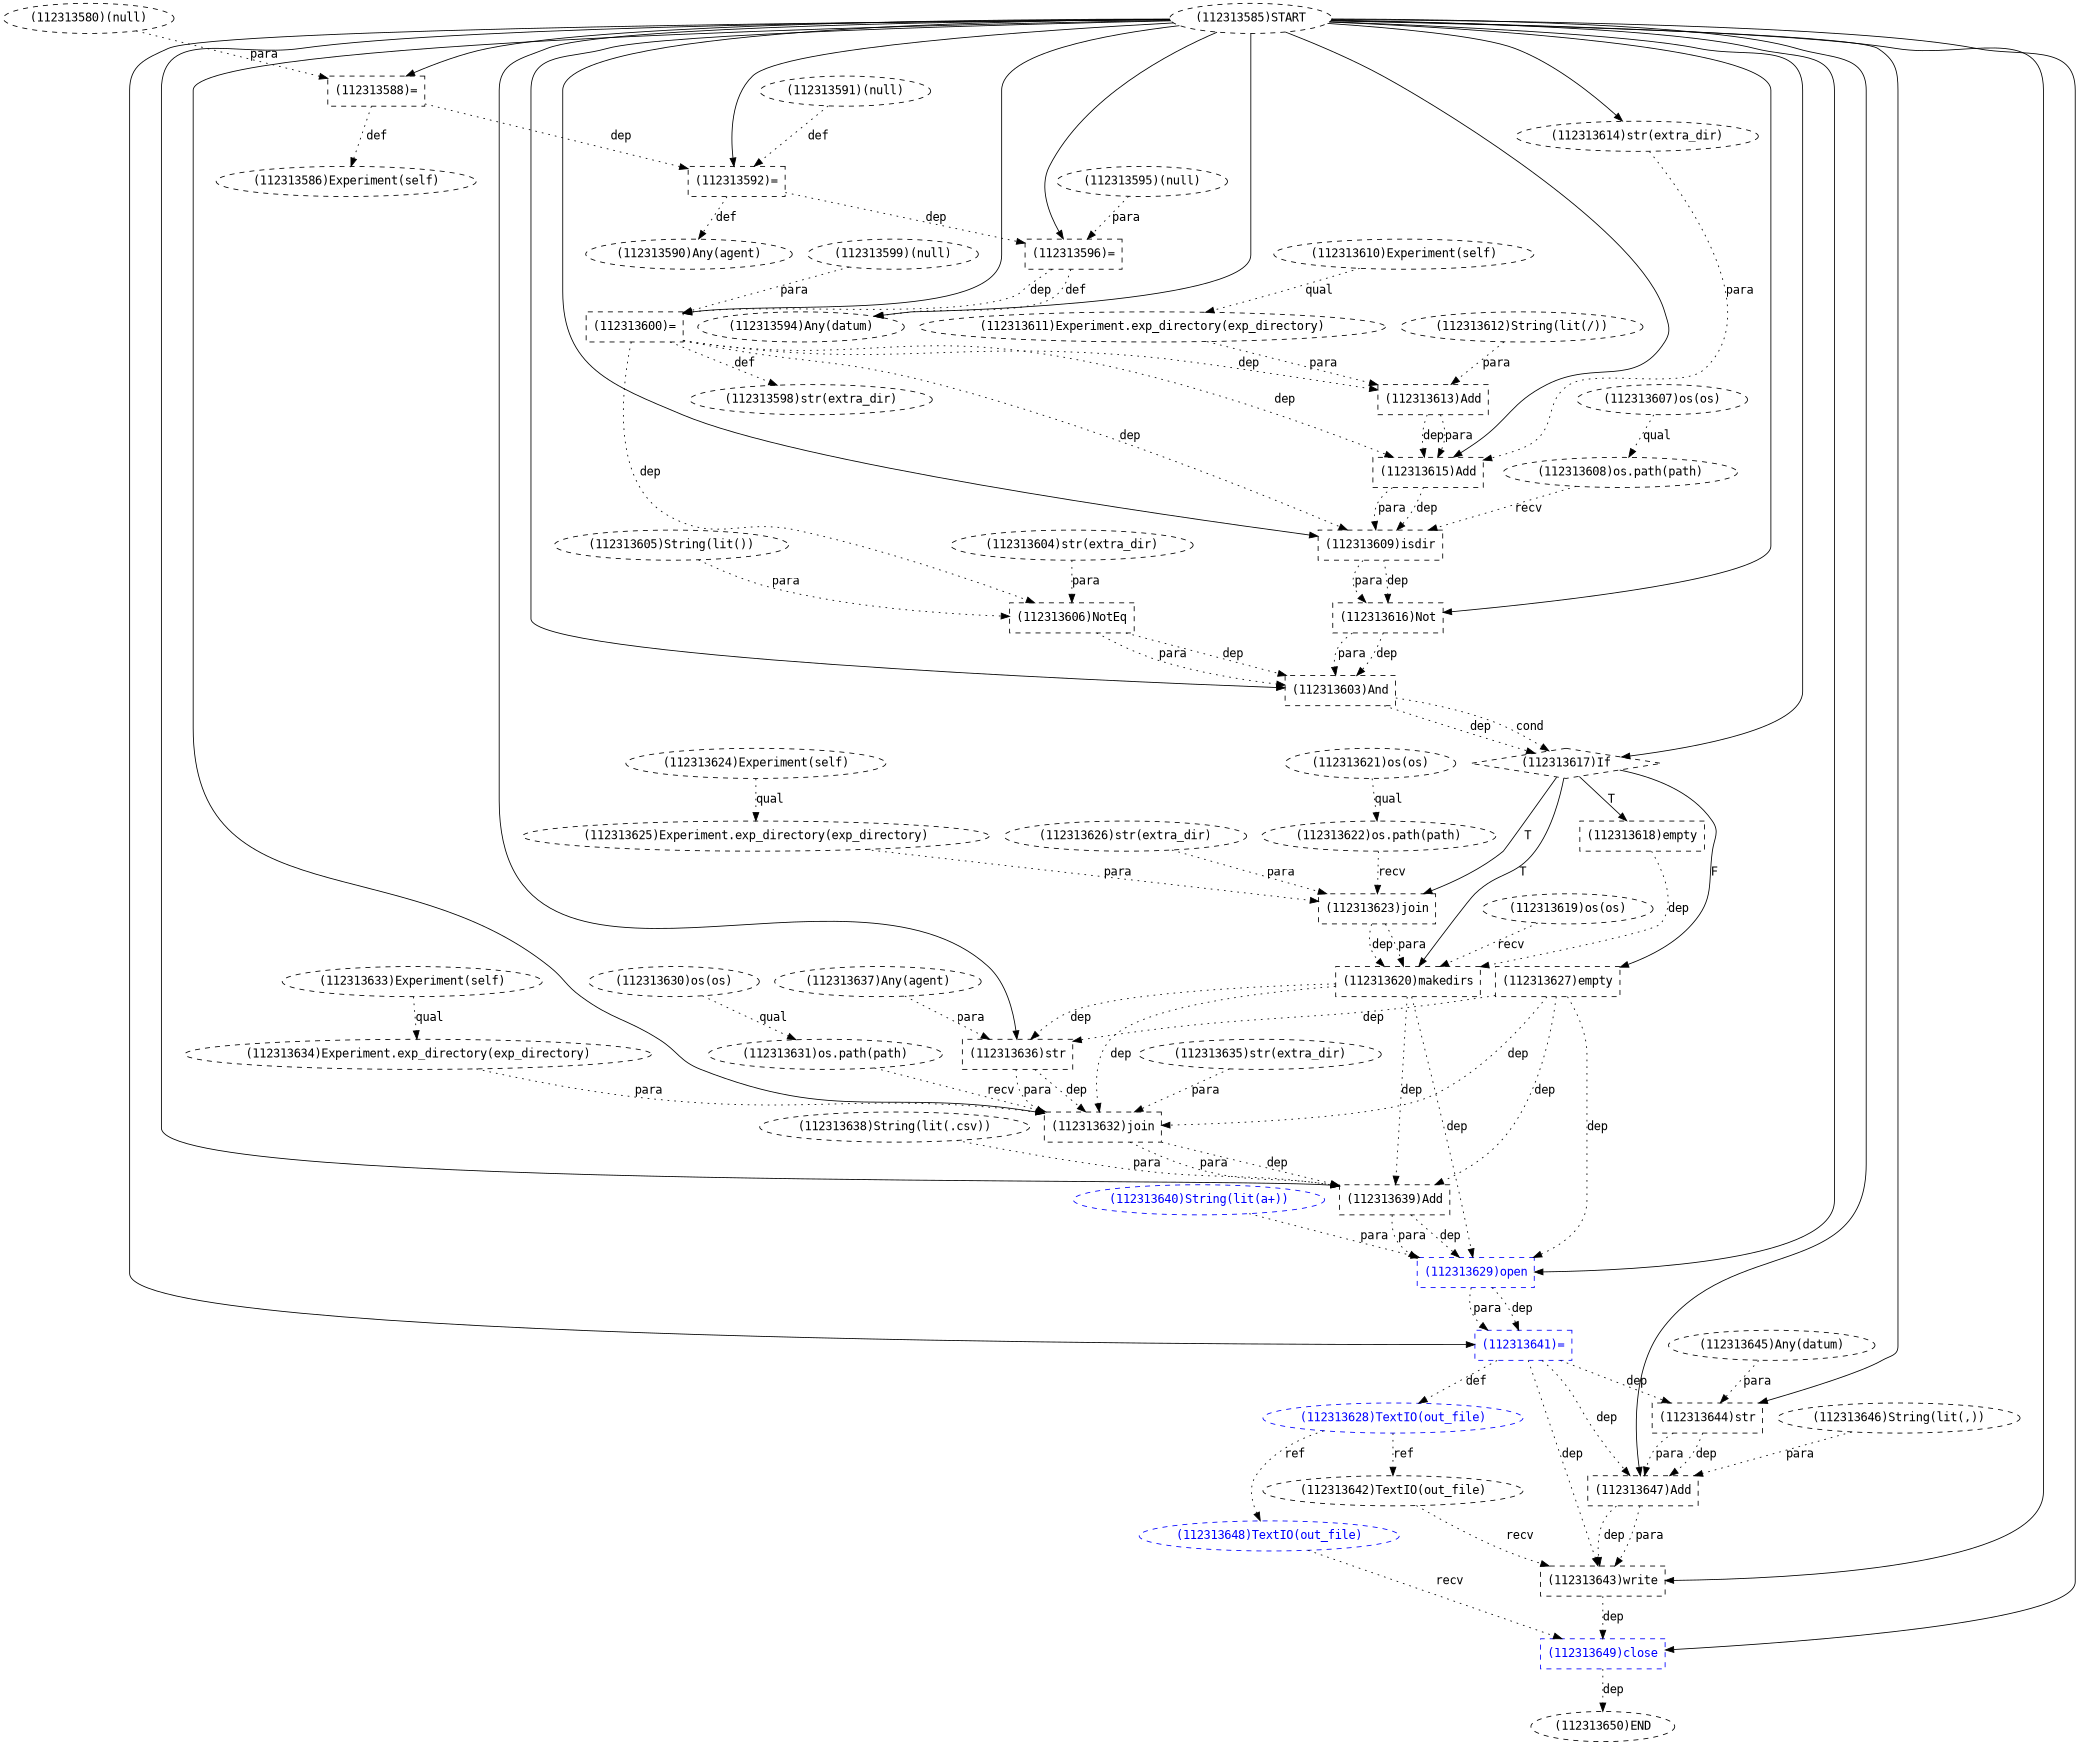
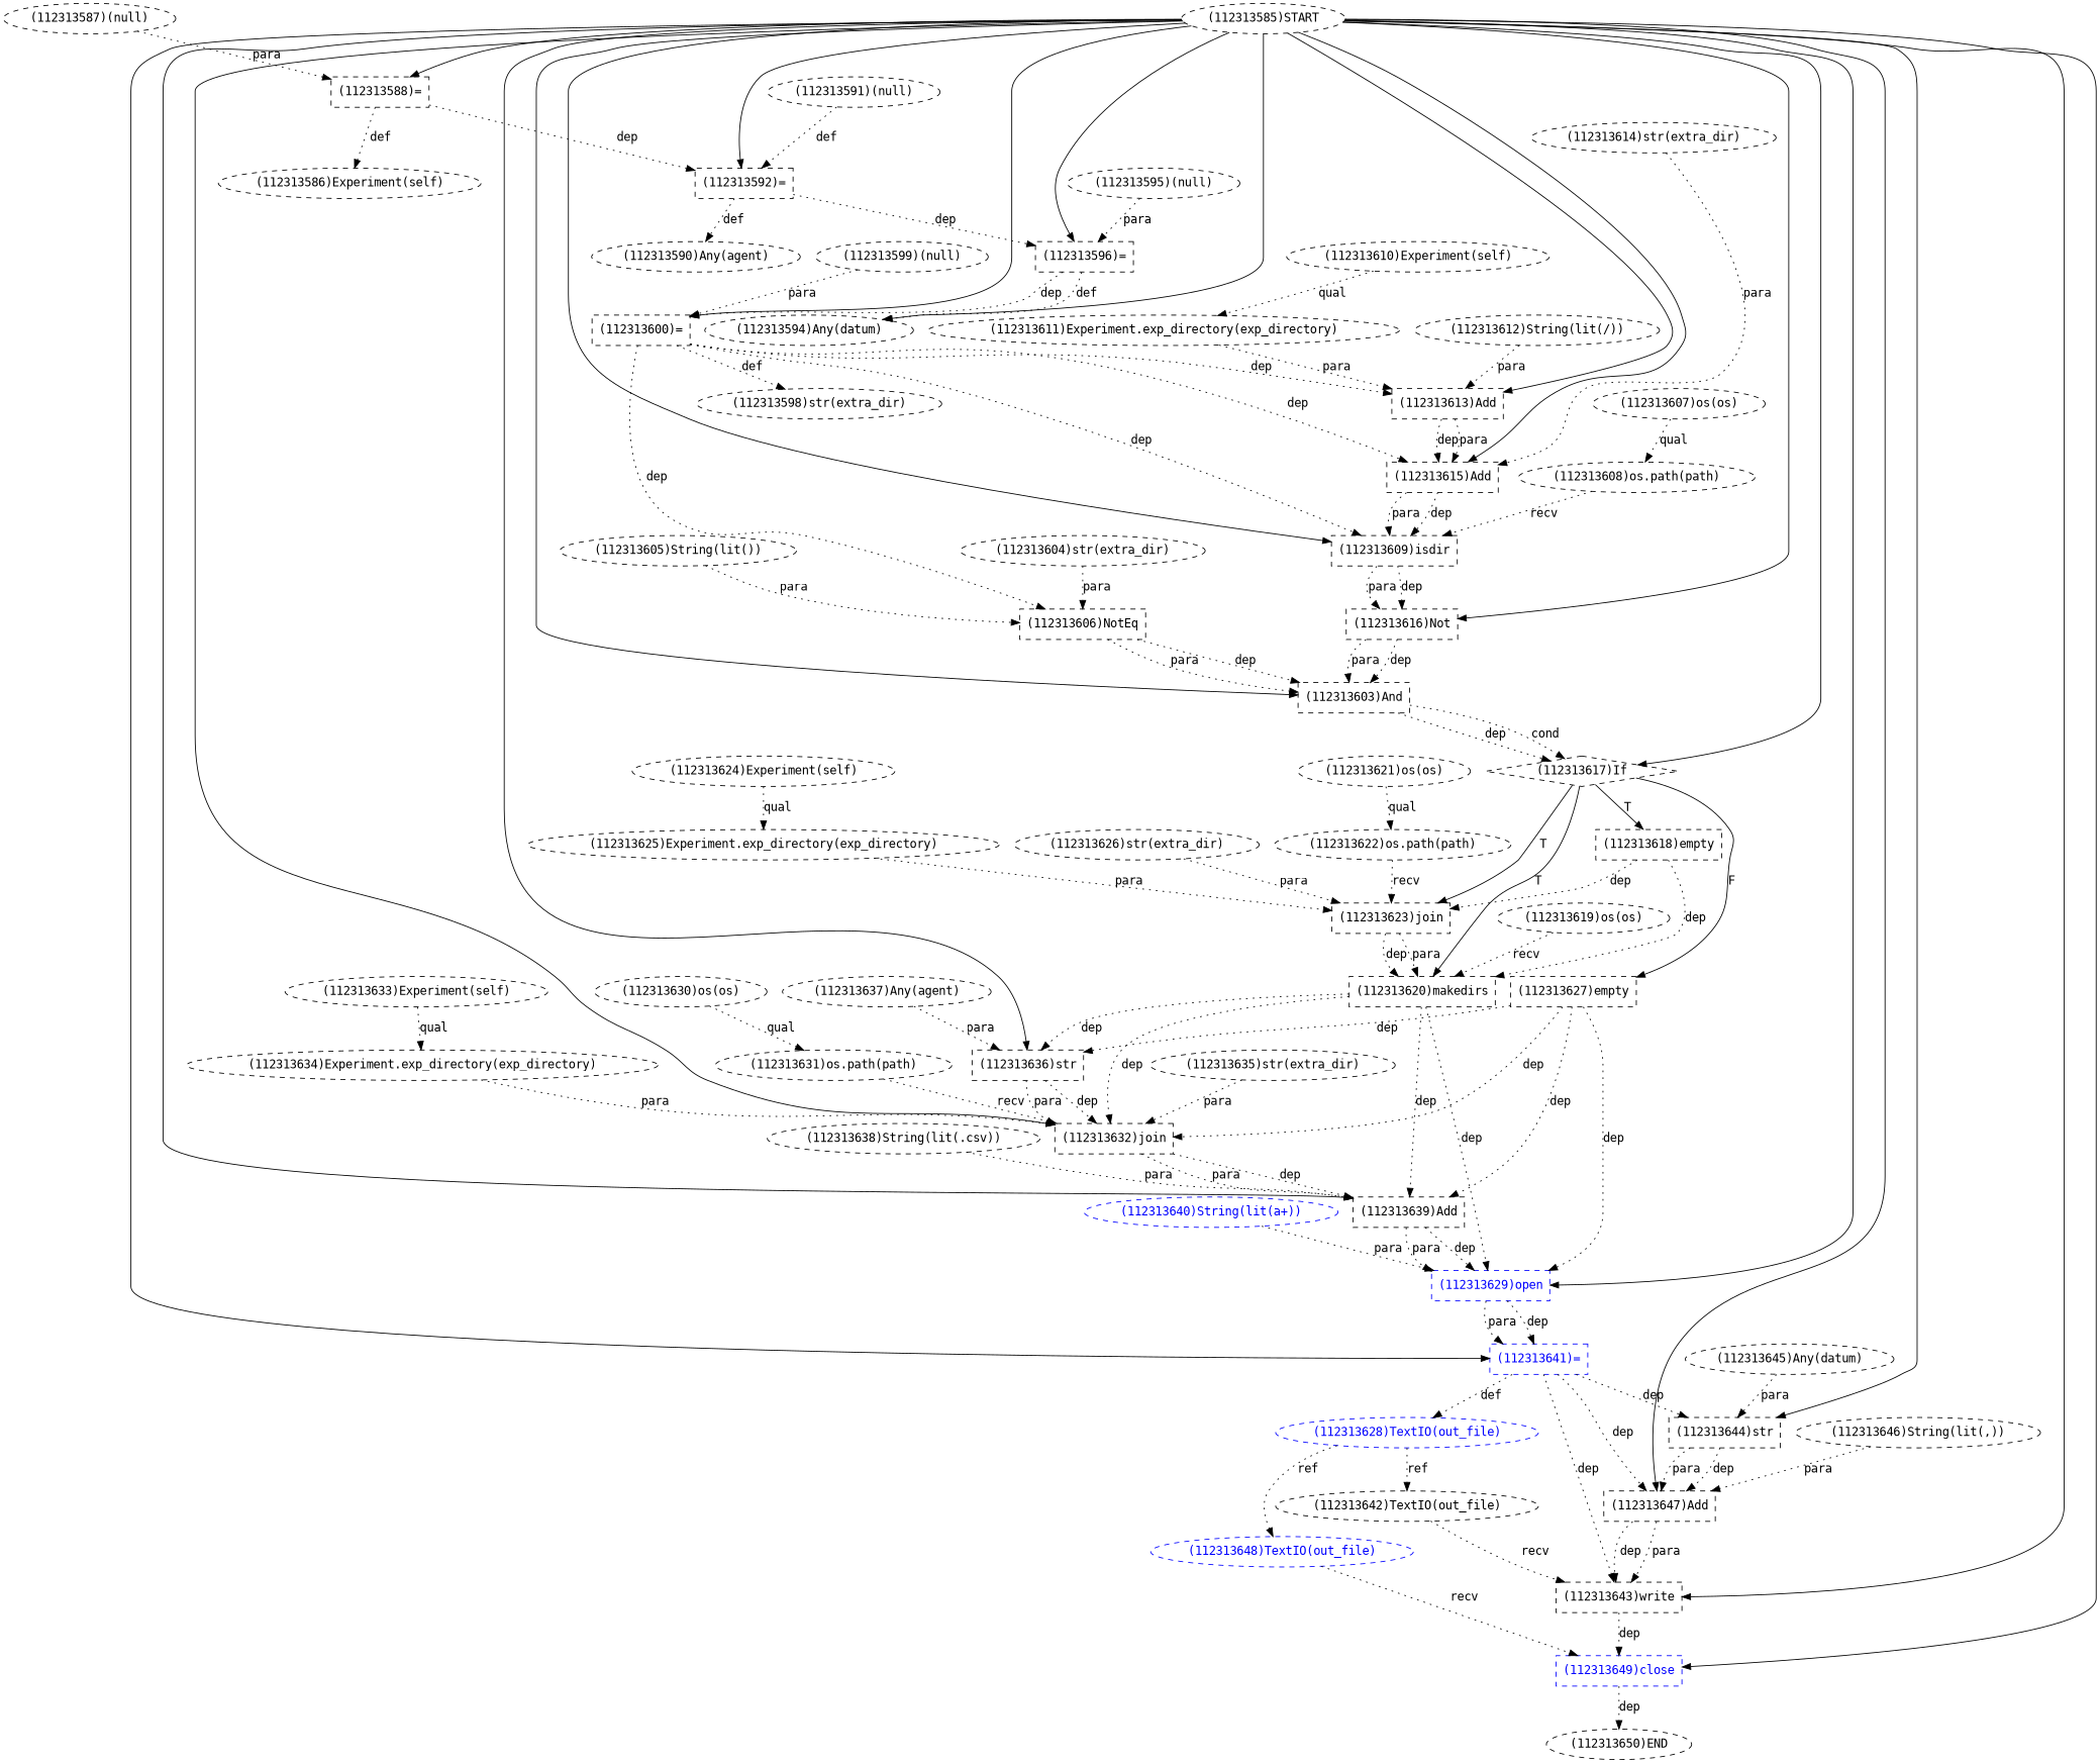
  digraph {
    fontname="DejaVu Sans Mono"
    node [fontname="DejaVu Sans Mono" shape=ellipse style=dashed]
    edge [fontname="DejaVu Sans Mono" style=dotted]
    n1 [label="(112313607)os(os)"]
    n2 [label="(112313608)os.path(path)"]
    n3 [label="(112313609)isdir" shape=box]
    n4 [label="(112313623)join" shape=box]
    n5 [label="(112313620)makedirs" shape=box]
    n6 [label="(112313632)join" shape=box]
    n7 [color=blue fontcolor=blue label="(112313629)open" shape=box]
    n8 [label="(112313639)Add" shape=box]
    n9 [label="(112313636)str" shape=box]
    n10 [label="(112313643)write" shape=box]
    n11 [color=blue fontcolor=blue label="(112313649)close" shape=box]
    n12 [label="(112313650)END" shape=""]
    n13 [label="(112313647)Add" shape=box]
    n14 [label="(112313622)os.path(path)"]
    n15 [color=blue fontcolor=blue label="(112313641)=" shape=box]
    n16 [label="(112313606)NotEq" shape=box]
    n17 [label="(112313603)And" shape=box]
    n18 [label="(112313617)If" shape=diamond]
    n19 [label="(112313613)Add" shape=box]
    n20 [label="(112313615)Add" shape=box]
    n21 [label="(112313612)String(lit(/))"]
    n22 [label="(112313644)str" shape=box]
    n23 [label="(112313616)Not" shape=box]
    n24 [color=blue fontcolor=blue label="(112313628)TextIO(out_file)"]
    n25 [color=blue fontcolor=blue label="(112313648)TextIO(out_file)"]
    n26 [label="(112313642)TextIO(out_file)"]
    n27 [label="(112313618)empty" shape=box]
    n28 [label="(112313596)=" shape=box]
    n29 [label="(112313600)=" shape=box]
    n30 [label="(112313594)Any(datum)"]
    n31 [label="(112313598)str(extra_dir)"]
    n32 [label="(112313619)os(os)"]
    n33 [label="(112313634)Experiment.exp_directory(exp_directory)"]
    n34 [label="(112313605)String(lit())"]
    n35 [label="(112313592)=" shape=box]
    n36 [label="(112313590)Any(agent)"]
    n37 [label="(112313633)Experiment(self)"]
    n38 [label="(112313610)Experiment(self)"]
    n39 [label="(112313611)Experiment.exp_directory(exp_directory)"]
    n40 [label="(112313588)=" shape=box]
    n41 [label="(112313586)Experiment(self)"]
    n42 [label="(112313614)str(extra_dir)"]
    n43 [label="(112313626)str(extra_dir)"]
    n44 [label="(112313627)empty" shape=box]
    n45 [label="(112313599)(null)"]
    n46 [label="(112313625)Experiment.exp_directory(exp_directory)"]
    n47 [label="(112313637)Any(agent)"]
    n48 [label="(112313630)os(os)"]
    n49 [label="(112313631)os.path(path)"]
    n50 [label="(112313645)Any(datum)"]
    n51 [label="(112313638)String(lit(.csv))"]
    n52 [label="(112313585)START" shape=""]
    n53 [label="(112313635)str(extra_dir)"]
    n54 [label="(112313621)os(os)"]
-   n55 [label="(112313580)(null)"]
+   n55 [label="(112313587)(null)"]
    n56 [label="(112313595)(null)"]
    n57 [label="(112313591)(null)"]
    n58 [label="(112313646)String(lit(,))"]
    n59 [label="(112313624)Experiment(self)"]
    n60 [label="(112313604)str(extra_dir)"]
    n61 [color=blue fontcolor=blue label="(112313640)String(lit(a+))"]
    n1 -> n2 [label=qual]
    n2 -> n3 [label=recv]
    n3 -> n23 [label=dep]
    n3 -> n23 [label=para]
    n4 -> n5 [label=dep]
    n4 -> n5 [label=para]
    n5 -> n6 [label=dep]
    n5 -> n7 [label=dep]
    n5 -> n8 [label=dep]
    n5 -> n9 [label=dep]
    n6 -> n8 [label=dep]
    n6 -> n8 [label=para]
    n7 -> n15 [label=dep]
    n7 -> n15 [label=para]
    n8 -> n7 [label=dep]
    n8 -> n7 [label=para]
    n9 -> n6 [label=dep]
    n9 -> n6 [label=para]
    n10 -> n11 [label=dep]
    n11 -> n12 [label=dep]
    n13 -> n10 [label=dep]
    n13 -> n10 [label=para]
    n14 -> n4 [label=recv]
    n15 -> n10 [label=dep]
    n15 -> n13 [label=dep]
    n15 -> n22 [label=dep]
    n15 -> n24 [label=def]
    n16 -> n17 [label=dep]
    n16 -> n17 [label=para]
    n17 -> n18 [label=dep]
    n17 -> n18 [label=cond]
    n18 -> n4 [label=T style=""]
    n18 -> n5 [label=T style=""]
    n18 -> n27 [label=T style=""]
    n18 -> n44 [label=F style=""]
    n19 -> n20 [label=dep]
    n19 -> n20 [label=para]
    n20 -> n3 [label=dep]
    n20 -> n3 [label=para]
    n21 -> n19 [label=para]
    n22 -> n13 [label=dep]
    n22 -> n13 [label=para]
    n23 -> n17 [label=dep]
    n23 -> n17 [label=para]
    n24 -> n25 [label=ref]
    n24 -> n26 [label=ref]
    n25 -> n11 [label=recv]
    n26 -> n10 [label=recv]
+   n27 -> n4 [label=dep]
    n27 -> n5 [label=dep]
    n28 -> n29 [label=dep]
    n28 -> n30 [label=def]
    n29 -> n3 [label=dep]
    n29 -> n16 [label=dep]
    n29 -> n19 [label=dep]
    n29 -> n20 [label=dep]
    n29 -> n31 [label=def]
    n32 -> n5 [label=recv]
    n33 -> n6 [label=para]
    n34 -> n16 [label=para]
    n35 -> n28 [label=dep]
    n35 -> n36 [label=def]
    n37 -> n33 [label=qual]
    n38 -> n39 [label=qual]
    n39 -> n19 [label=para]
    n40 -> n35 [label=dep]
    n40 -> n41 [label=def]
    n42 -> n20 [label=para]
    n43 -> n4 [label=para]
    n44 -> n6 [label=dep]
    n44 -> n7 [label=dep]
    n44 -> n8 [label=dep]
    n44 -> n9 [label=dep]
    n45 -> n29 [label=para]
    n46 -> n4 [label=para]
    n47 -> n9 [label=para]
    n48 -> n49 [label=qual]
    n49 -> n6 [label=recv]
    n50 -> n22 [label=para]
    n51 -> n8 [label=para]
    n52 -> n3 [style=solid]
    n52 -> n6 [style=solid]
    n52 -> n7 [style=solid]
    n52 -> n8 [style=solid]
    n52 -> n9 [style=solid]
    n52 -> n10 [style=solid]
    n52 -> n11 [style=solid]
    n52 -> n13 [style=solid]
    n52 -> n15 [style=solid]
    n52 -> n17 [style=solid]
    n52 -> n18 [style=solid]
-   n52 -> n42 [style=solid]
+   n52 -> n19 [style=solid]
    n52 -> n20 [style=solid]
    n52 -> n22 [style=solid]
    n52 -> n23 [style=solid]
    n52 -> n28 [style=solid]
    n52 -> n29 [style=solid]
    n52 -> n30 [style=solid]
    n52 -> n35 [style=solid]
    n52 -> n40 [style=solid]
    n53 -> n6 [label=para]
    n54 -> n14 [label=qual]
    n55 -> n40 [label=para]
    n56 -> n28 [label=para]
    n57 -> n35 [label=def]
    n58 -> n13 [label=para]
    n59 -> n46 [label=qual]
    n60 -> n16 [label=para]
    n61 -> n7 [label=para]
  }
